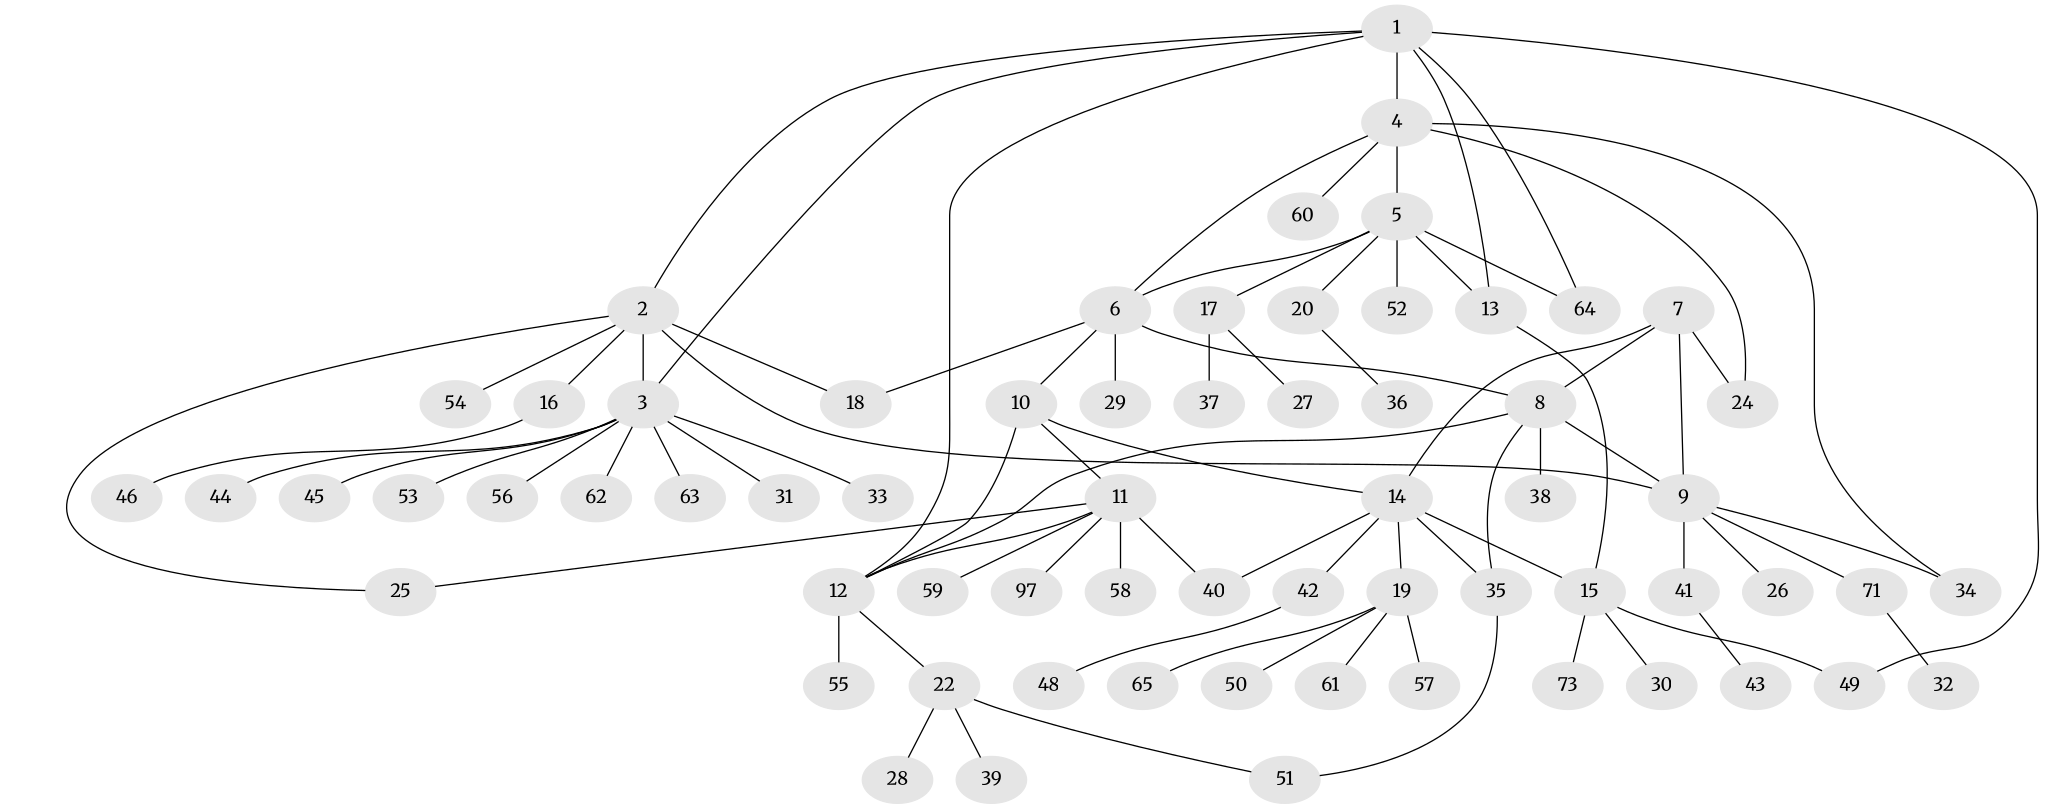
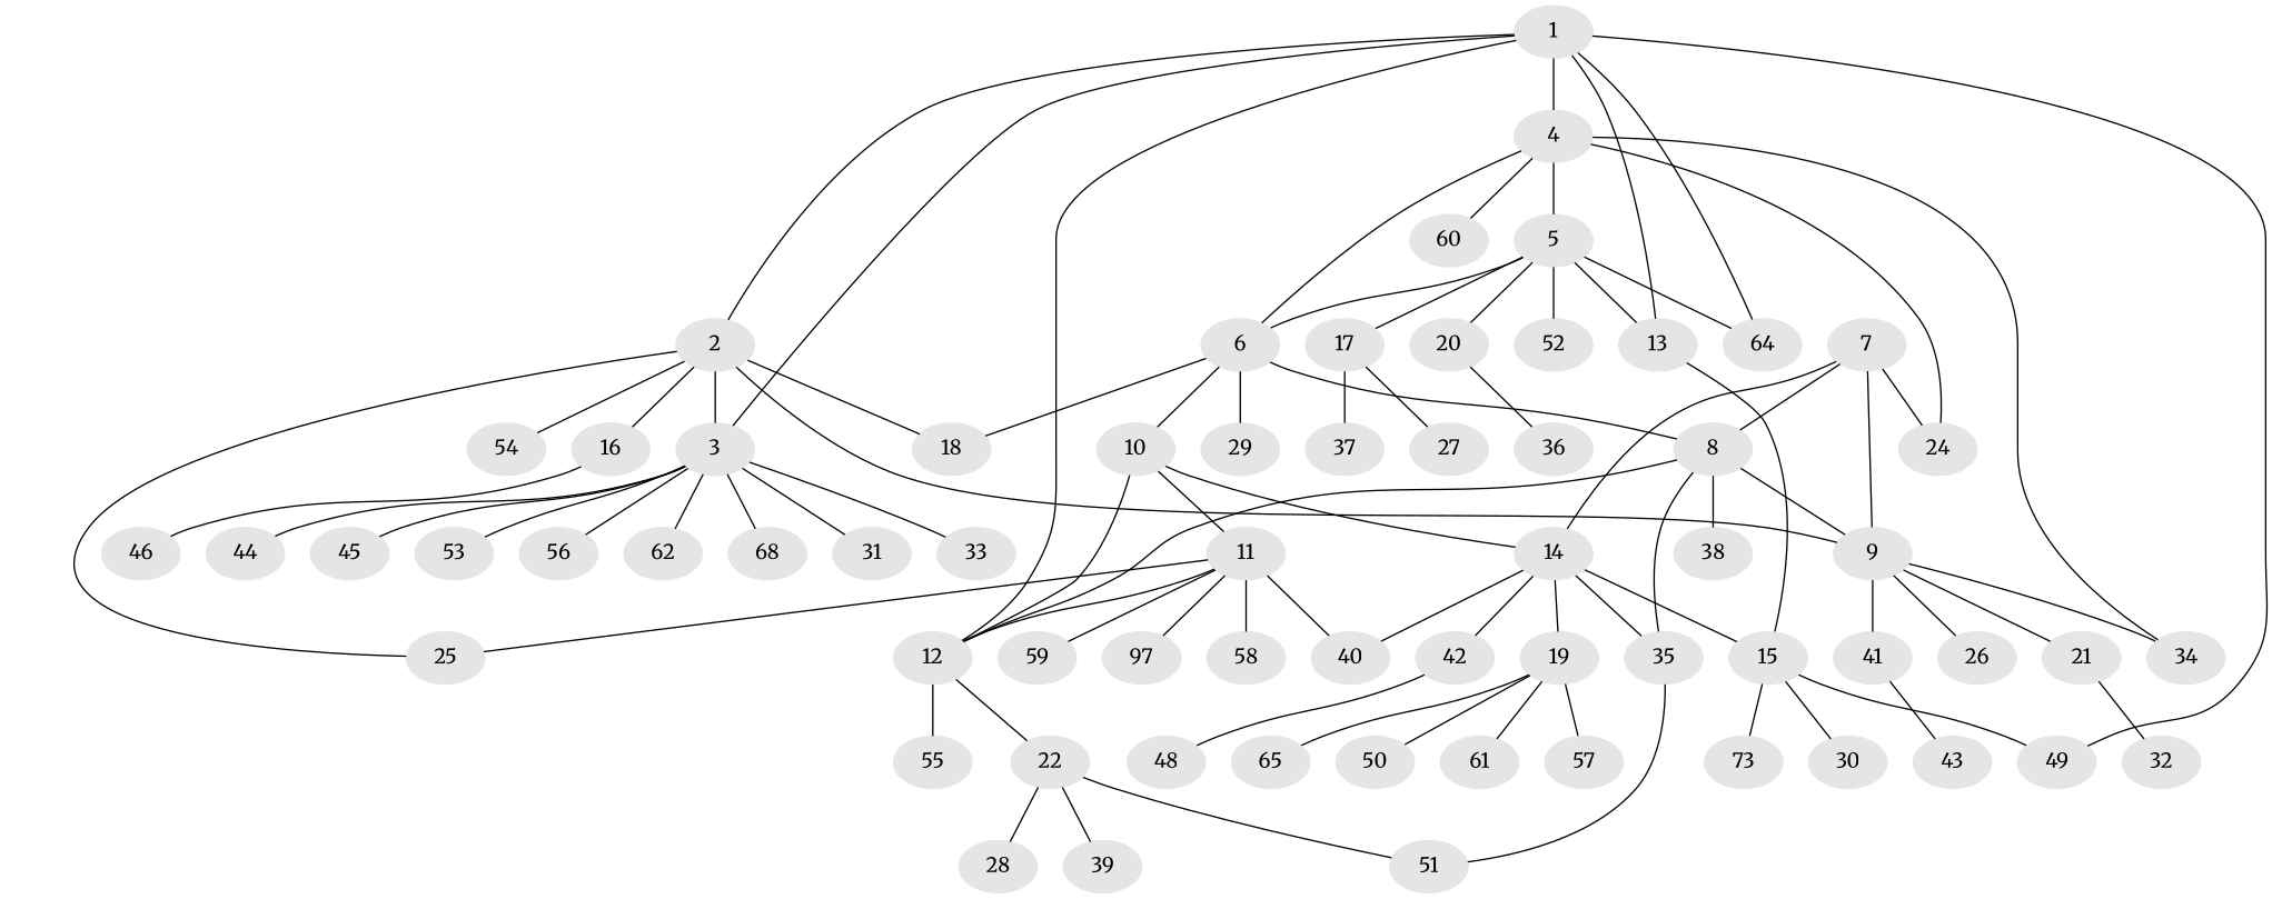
  graph {
    fontname=Merriweather
    node [color=gray90 fontname=Merriweather style=filled]
    edge [fontname=Merriweather]
    1
    2
    3
    4
    12
    13
    49
    64
    9
    16
    18
    25
    54
    31
    33
    44
    45
    53
    56
    62
-   63
+   63 [label=68]
    5
    6
    24
    34
    60
    22
    55
    15
-   21 [label=71]
+   21
    26
    41
    46
    17
    20
    52
    8
    10
    29
    27
    37
    36
    35
    38
    14
    11
    7
    40
    19
    42
    51
    32
    43
    n54 [label=97]
    58
    59
    28
    39
    n59 [label=73]
    30
    50
    57
    61
    65
    48
    1 -- 2
    1 -- 3
    1 -- 4
    1 -- 12
    1 -- 13
    1 -- 49
    1 -- 64
    2 -- 3
    2 -- 9
    2 -- 16
    2 -- 18
    2 -- 25
    2 -- 54
    3 -- 31
    3 -- 33
    3 -- 44
    3 -- 45
    3 -- 53
    3 -- 56
    3 -- 62
    3 -- 63
    4 -- 5
    4 -- 6
    4 -- 24
    4 -- 34
    4 -- 60
    12 -- 22
    12 -- 55
    13 -- 15
    9 -- 34
    9 -- 21
    9 -- 26
    9 -- 41
    16 -- 46
    5 -- 13
    5 -- 64
    5 -- 6
    5 -- 17
    5 -- 20
    5 -- 52
    6 -- 18
    6 -- 8
    6 -- 10
    6 -- 29
    22 -- 51
    22 -- 28
    22 -- 39
    15 -- 49
    15 -- n59
    15 -- 30
    21 -- 32
    41 -- 43
    17 -- 27
    17 -- 37
    20 -- 36
    8 -- 12
    8 -- 9
    8 -- 35
    8 -- 38
    10 -- 12
    10 -- 14
    10 -- 11
    35 -- 51
    14 -- 15
    14 -- 35
    14 -- 40
    14 -- 19
    14 -- 42
    11 -- 12
    11 -- 25
    11 -- 40
    11 -- n54
    11 -- 58
    11 -- 59
    7 -- 9
    7 -- 24
    7 -- 8
    7 -- 14
    19 -- 50
    19 -- 57
    19 -- 61
    19 -- 65
    42 -- 48
  }
